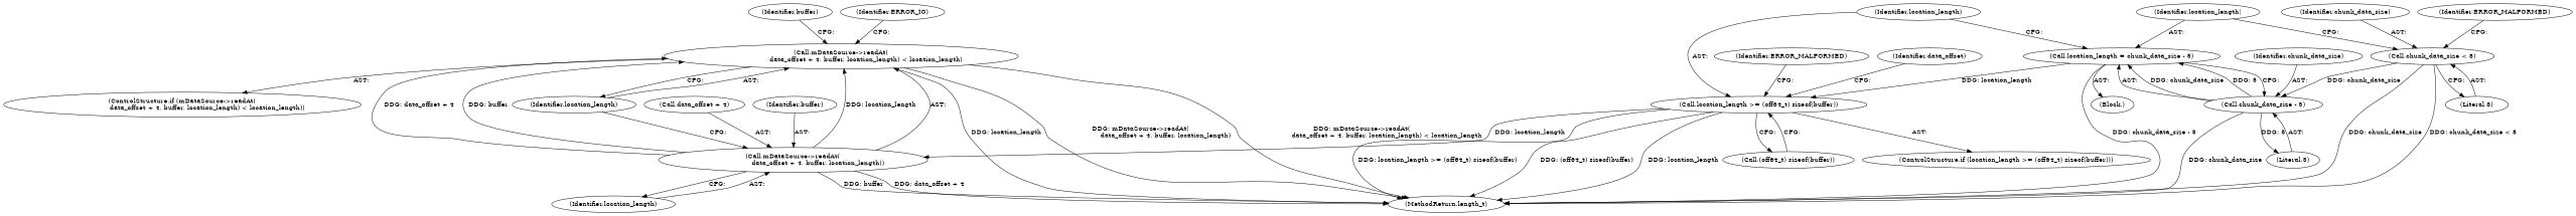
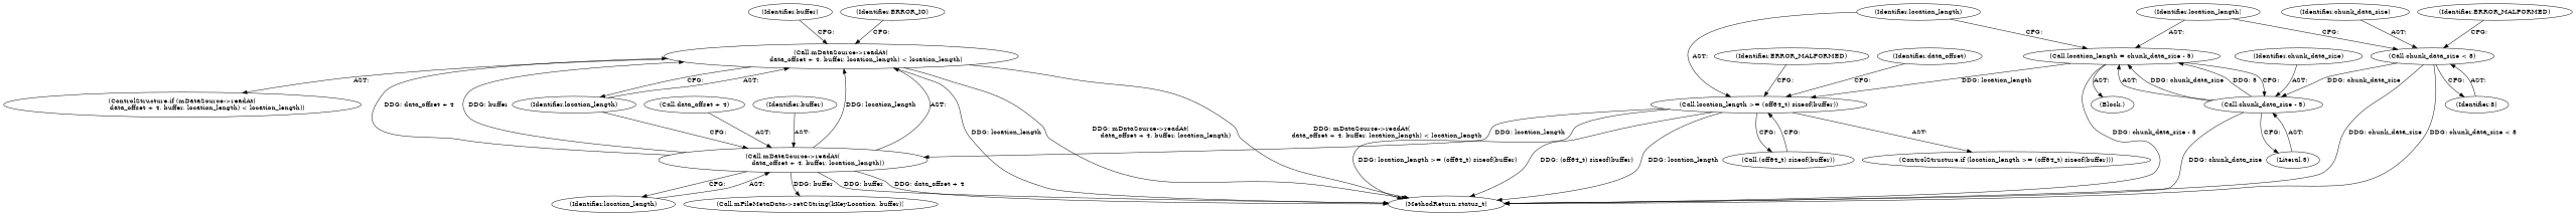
  digraph {
    n1 [label="(Call,mDataSource->readAt(\n                        data_offset + 4, buffer, location_length) < location_length)"]
    n2 [label="(ControlStructure,if (mDataSource->readAt(\n                        data_offset + 4, buffer, location_length) < location_length))"]
-   n3 [label="(MethodReturn,length_t)"]
+   n3 [label="(MethodReturn,status_t)"]
    n4 [label="(Identifier,location_length)"]
    n5 [label="(Call,mDataSource->readAt(\n                        data_offset + 4, buffer, location_length))"]
    n6 [label="(Identifier,location_length)"]
+   n7 [label="(Call,mFileMetaData->setCString(kKeyLocation, buffer))"]
    n8 [label="(Call,location_length >= (off64_t) sizeof(buffer))"]
    n9 [label="(ControlStructure,if (location_length >= (off64_t) sizeof(buffer)))"]
    n10 [label="(Call,(off64_t) sizeof(buffer))"]
    n11 [label="(Call,location_length = chunk_data_size - 5)"]
    n12 [label="(Call,chunk_data_size - 5)"]
    n13 [label="(Block,)"]
    n14 [label="(Literal,5)"]
    n15 [label="(Call,chunk_data_size < 8)"]
-   n16 [label="(Literal,8)"]
+   n16 [label="(Identifier,8)"]
    n17 [label="(Identifier,chunk_data_size)"]
    n18 [label="(Call,data_offset + 4)"]
    n19 [label="(Identifier,location_length)"]
    n20 [label="(Identifier,location_length)"]
    n21 [label="(Identifier,buffer)"]
    n22 [label="(Identifier,buffer)"]
    n23 [label="(Identifier,ERROR_MALFORMED)"]
    n24 [label="(Identifier,data_offset)"]
    n25 [label="(Identifier,ERROR_MALFORMED)"]
    n26 [label="(Identifier,ERROR_IO)"]
    n27 [label="(Identifier,chunk_data_size)"]
    n1 -> n2 [label="AST: "]
    n1 -> n3 [label="DDG: mDataSource->readAt(\n                        data_offset + 4, buffer, location_length) < location_length"]
    n1 -> n3 [label="DDG: location_length"]
    n1 -> n3 [label="DDG: mDataSource->readAt(\n                        data_offset + 4, buffer, location_length)"]
    n1 -> n4 [label="CFG: "]
    n4 -> n1 [label="AST: "]
    n4 -> n5 [label="CFG: "]
    n5 -> n1 [label="AST: "]
    n5 -> n1 [label="DDG: data_offset + 4"]
    n5 -> n1 [label="DDG: buffer"]
    n5 -> n1 [label="DDG: location_length"]
    n5 -> n3 [label="DDG: buffer"]
    n5 -> n3 [label="DDG: data_offset + 4"]
    n5 -> n6 [label="CFG: "]
+   n5 -> n7 [label="DDG: buffer"]
    n6 -> n5 [label="AST: "]
    n8 -> n3 [label="DDG: (off64_t) sizeof(buffer)"]
    n8 -> n3 [label="DDG: location_length"]
    n8 -> n3 [label="DDG: location_length >= (off64_t) sizeof(buffer)"]
    n8 -> n5 [label="DDG: location_length"]
    n8 -> n9 [label="AST: "]
    n8 -> n10 [label="CFG: "]
    n10 -> n8 [label="CFG: "]
    n11 -> n3 [label="DDG: chunk_data_size - 5"]
    n11 -> n8 [label="DDG: location_length"]
    n11 -> n12 [label="CFG: "]
    n11 -> n13 [label="AST: "]
    n12 -> n3 [label="DDG: chunk_data_size"]
    n12 -> n11 [label="AST: "]
    n12 -> n11 [label="DDG: chunk_data_size"]
    n12 -> n11 [label="DDG: 5"]
-   n12 -> n14 [label="DDG: 5"]
+   n12 -> n14 [label="CFG: "]
    n14 -> n12 [label="AST: "]
    n15 -> n3 [label="DDG: chunk_data_size"]
    n15 -> n3 [label="DDG: chunk_data_size < 8"]
    n15 -> n12 [label="DDG: chunk_data_size"]
    n15 -> n16 [label="CFG: "]
    n16 -> n15 [label="AST: "]
    n17 -> n12 [label="AST: "]
    n18 -> n5 [label="AST: "]
    n19 -> n8 [label="AST: "]
    n19 -> n11 [label="CFG: "]
    n20 -> n11 [label="AST: "]
    n20 -> n15 [label="CFG: "]
    n21 -> n5 [label="AST: "]
    n22 -> n1 [label="CFG: "]
    n23 -> n8 [label="CFG: "]
    n24 -> n8 [label="CFG: "]
    n25 -> n15 [label="CFG: "]
    n26 -> n1 [label="CFG: "]
    n27 -> n15 [label="AST: "]
  }
